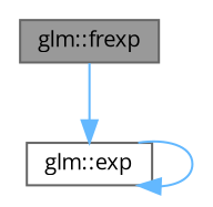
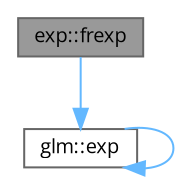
  digraph {
    rankdir=TB
    fontname="Open Sans"
    node [fontname="Open Sans" fontsize=10 shape=box style=filled]
    edge [color=steelblue1 fontname="Open Sans" fontsize=10 labelfontname=Helvetica labelfontsize=10 style=solid]
-   n1 [color=gray40 fillcolor=grey60 fontcolor=black height=0.2 label="glm::frexp" width=0.4]
+   n1 [color=gray40 fillcolor=grey60 fontcolor=black height=0.2 label="exp::frexp" width=0.4]
    n2 [color=grey40 fillcolor=white height=0.2 label="glm::exp" width=0.4]
    n1 -> n2
    n2 -> n2
  }
